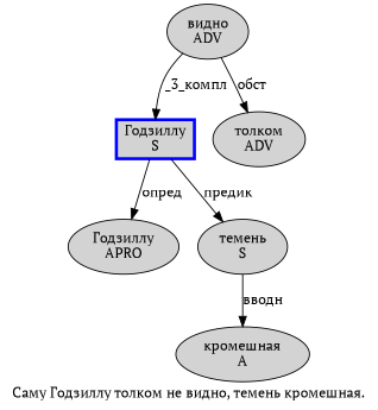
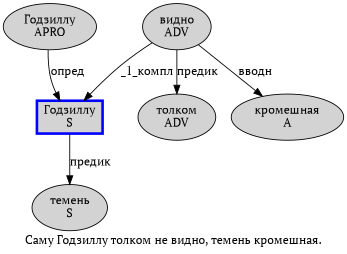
  digraph {
    fontname="PT Serif"
    label="Саму Годзиллу толком не видно, темень кромешная."
    node [fillcolor=lightgray fontname="PT Serif" penwidth=1 shape=ellipse style=filled]
    edge [fontname="PT Serif"]
    n1 [label="Годзиллу\nAPRO"]
    n2 [color=blue label="Годзиллу\nS" penwidth=3 shape=box]
    n3 [label="темень\nS"]
    n4 [label="толком\nADV"]
    n5 [label="видно\nADV"]
    n6 [label="кромешная\nA"]
-   n2 -> n1 [label="опред"]
+   n1 -> n2 [label="опред"]
    n2 -> n3 [label="предик"]
-   n5 -> n2 [label="_3_компл"]
-   n5 -> n4 [label="обст"]
-   n3 -> n6 [label="вводн"]
+   n5 -> n2 [label="_1_компл"]
+   n5 -> n4 [label="предик"]
+   n5 -> n6 [label="вводн"]
  }
